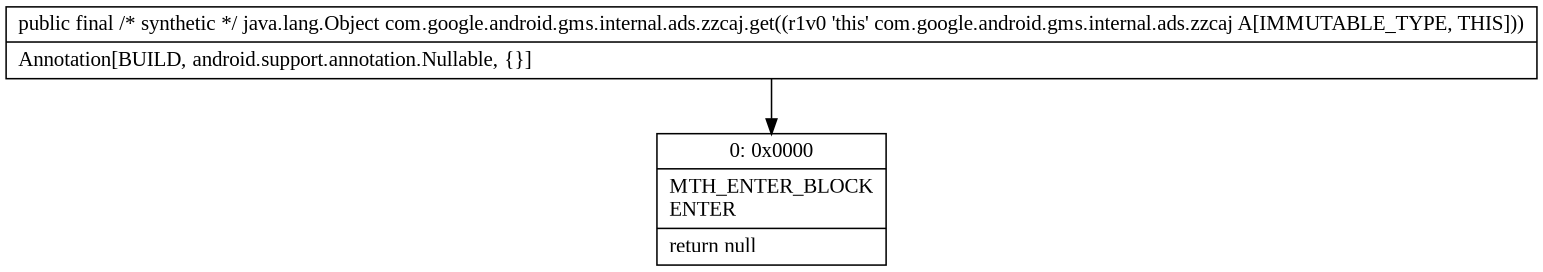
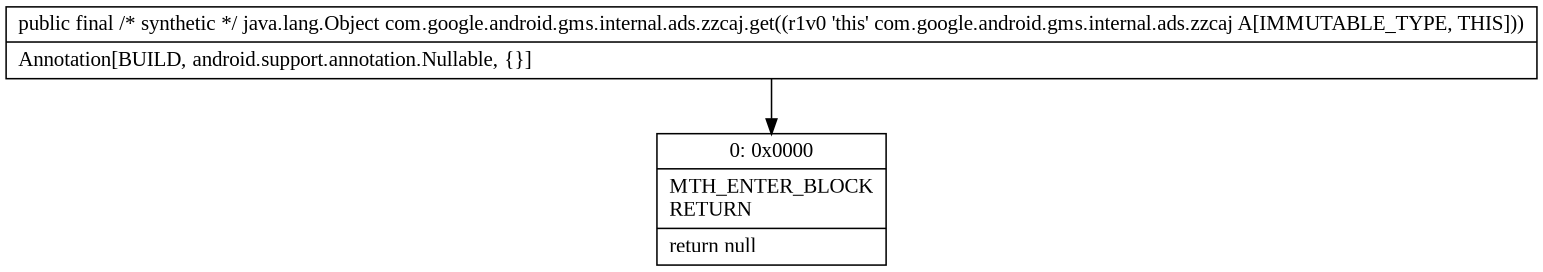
  digraph {
    fontname="Liberation Serif"
    node [shape=record fontname="Liberation Serif"]
-   n1 [label="{0\:\ 0x0000|MTH_ENTER_BLOCK\lENTER\l|return null\l}"]
+   n1 [label="{0\:\ 0x0000|MTH_ENTER_BLOCK\lRETURN\l|return null\l}"]
    n2 [label="{public final \/* synthetic *\/ java.lang.Object com.google.android.gms.internal.ads.zzcaj.get((r1v0 'this' com.google.android.gms.internal.ads.zzcaj A[IMMUTABLE_TYPE, THIS]))  | Annotation[BUILD, android.support.annotation.Nullable, \{\}]\l}"]
    n2 -> n1 [fontname="Liberation Serif"]
  }
